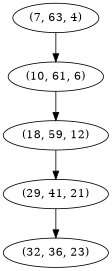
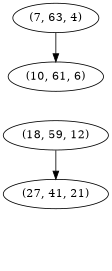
  digraph {
    "(7, 63, 4)"
    "(10, 61, 6)"
    n3 [label="(18, 59, 12)"]
-   "(29, 41, 21)"
-   "(32, 36, 23)"
+   "(29, 41, 21)" [label="(27, 41, 21)"]
    "(7, 63, 4)" -> "(10, 61, 6)"
-   "(10, 61, 6)" -> n3
    n3 -> "(29, 41, 21)"
-   "(29, 41, 21)" -> "(32, 36, 23)"
  }
